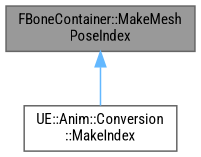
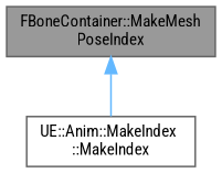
  digraph {
    rankdir=TB
    fontname="Roboto Condensed"
    node [fontname="Roboto Condensed" fontsize=10 shape=box style=filled]
    n1 [color=gray40 fillcolor=grey60 fontcolor=black height=0.2 label="FBoneContainer::MakeMesh\lPoseIndex" width=0.4]
-   n2 [color=grey40 fillcolor=white height=0.2 label="UE::Anim::Conversion\l::MakeIndex" width=0.4]
+   n2 [color=grey40 fillcolor=white height=0.2 label="UE::Anim::MakeIndex\l::MakeIndex" width=0.4]
    n1 -> n2 [color=steelblue1 dir=back fontname="Roboto Condensed" fontsize=10 labelfontname=Helvetica labelfontsize=10 style=solid]
  }
